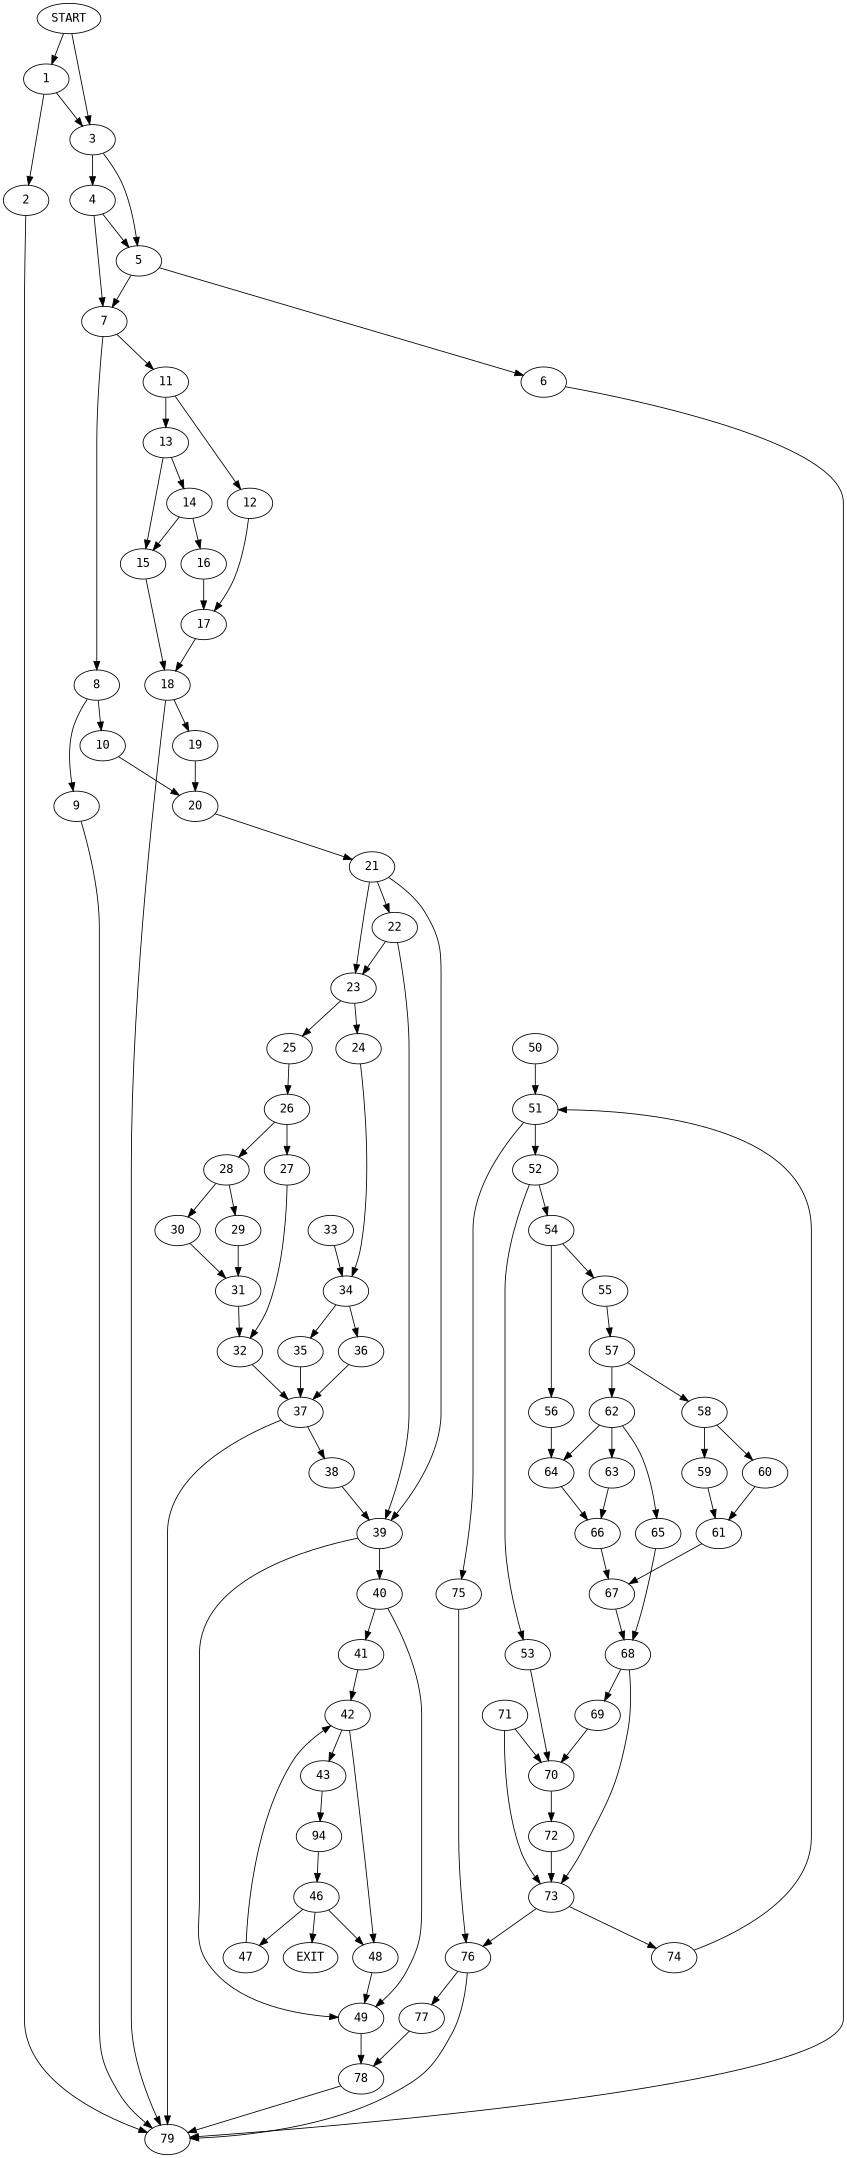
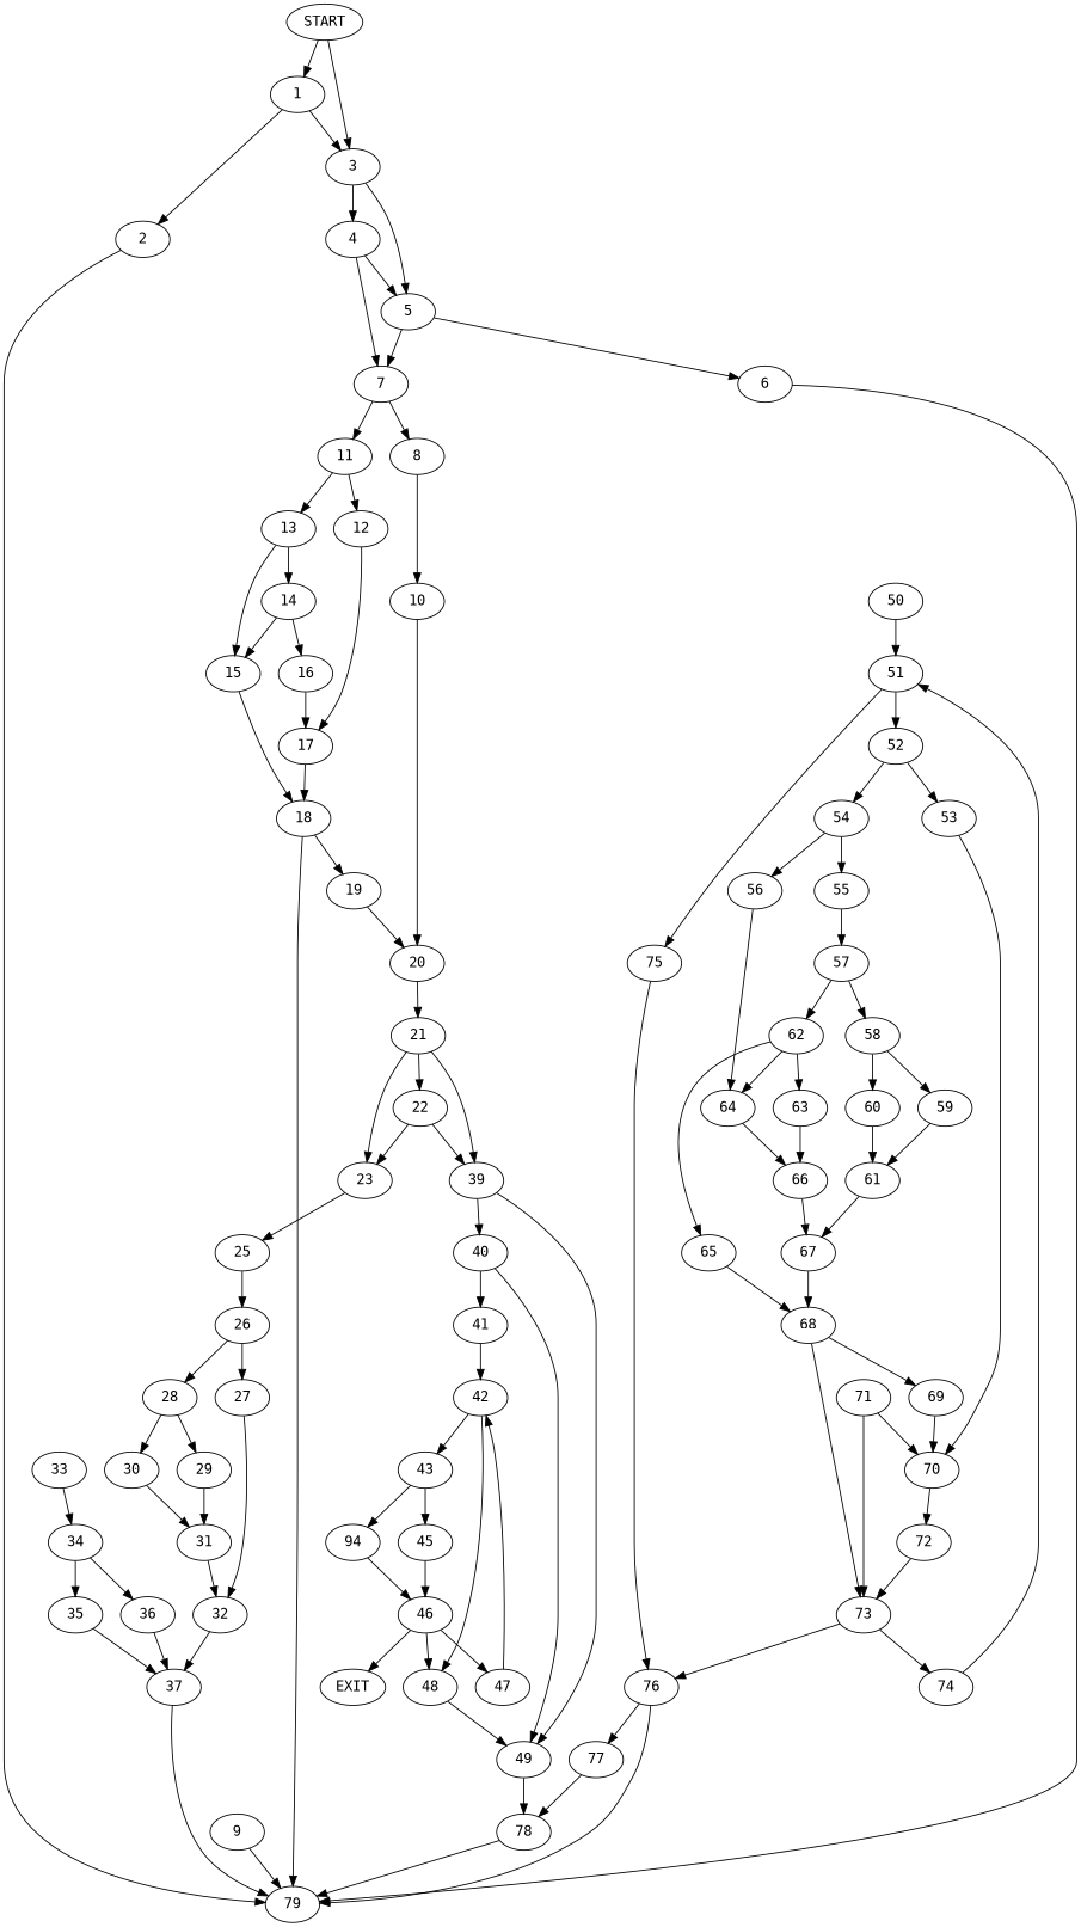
  digraph {
    fontname="DejaVu Sans Mono"
    node [fontname="DejaVu Sans Mono"]
    edge [fontname="DejaVu Sans Mono"]
    n1 [label=START]
    1
    3
    2
    4
    5
    79
    7
    6
    8
    11
    9
    10
    12
    13
    20
    21
    17
    14
    15
    18
    16
    19
    23
    22
    39
-   24
    25
    40
    49
    34
    26
    35
    36
    28
    27
    29
    30
    32
    37
    31
    33
-   38
    41
    78
    42
    43
    48
    n49 [label=94]
+   45
    46
    47
    n53 [label=EXIT]
    50
    51
    52
    75
    53
    54
    76
    70
    55
    56
    72
    57
    64
    58
    62
    59
    60
    63
    65
    61
    67
    68
    66
    69
    73
    74
    71
    77
    n1 -> 1
    n1 -> 3
    1 -> 3
    1 -> 2
    3 -> 4
    3 -> 5
    2 -> 79
    4 -> 5
    4 -> 7
    5 -> 7
    5 -> 6
    7 -> 8
    7 -> 11
    6 -> 79
-   8 -> 9
    8 -> 10
    11 -> 12
    11 -> 13
    9 -> 79
    10 -> 20
    12 -> 17
    13 -> 14
    13 -> 15
    20 -> 21
    21 -> 23
    21 -> 22
    21 -> 39
    17 -> 18
    14 -> 15
    14 -> 16
    15 -> 18
    18 -> 79
    18 -> 19
    16 -> 17
    19 -> 20
-   23 -> 24
    23 -> 25
    22 -> 23
    22 -> 39
    39 -> 40
    39 -> 49
-   24 -> 34
    25 -> 26
    40 -> 49
    40 -> 41
    49 -> 78
    34 -> 35
    34 -> 36
    26 -> 28
    26 -> 27
    35 -> 37
    36 -> 37
    28 -> 29
    28 -> 30
    27 -> 32
    29 -> 31
    30 -> 31
    32 -> 37
    37 -> 79
-   37 -> 38
    31 -> 32
    33 -> 34
-   38 -> 39
    41 -> 42
    78 -> 79
    42 -> 43
    42 -> 48
    43 -> n49
+   43 -> 45
    48 -> 49
    n49 -> 46
+   45 -> 46
    46 -> 48 [tailport=s2]
    46 -> 47
    46 -> n53
    47 -> 42
    50 -> 51
    51 -> 52
    51 -> 75
    52 -> 53
    52 -> 54
    75 -> 76
    53 -> 70
    54 -> 55
    54 -> 56
    76 -> 79
    76 -> 77
    70 -> 72
    55 -> 57
    56 -> 64
    72 -> 73
    57 -> 58
    57 -> 62
    64 -> 66
    58 -> 59
    58 -> 60
    62 -> 64 [tailport=s2]
    62 -> 63
    62 -> 65
    59 -> 61
    60 -> 61
    63 -> 66
    65 -> 68
    61 -> 67
    67 -> 68
    68 -> 69
    68 -> 73
    66 -> 67
    69 -> 70
    73 -> 76
    73 -> 74
    74 -> 51
    71 -> 70
    71 -> 73
    77 -> 78
  }
